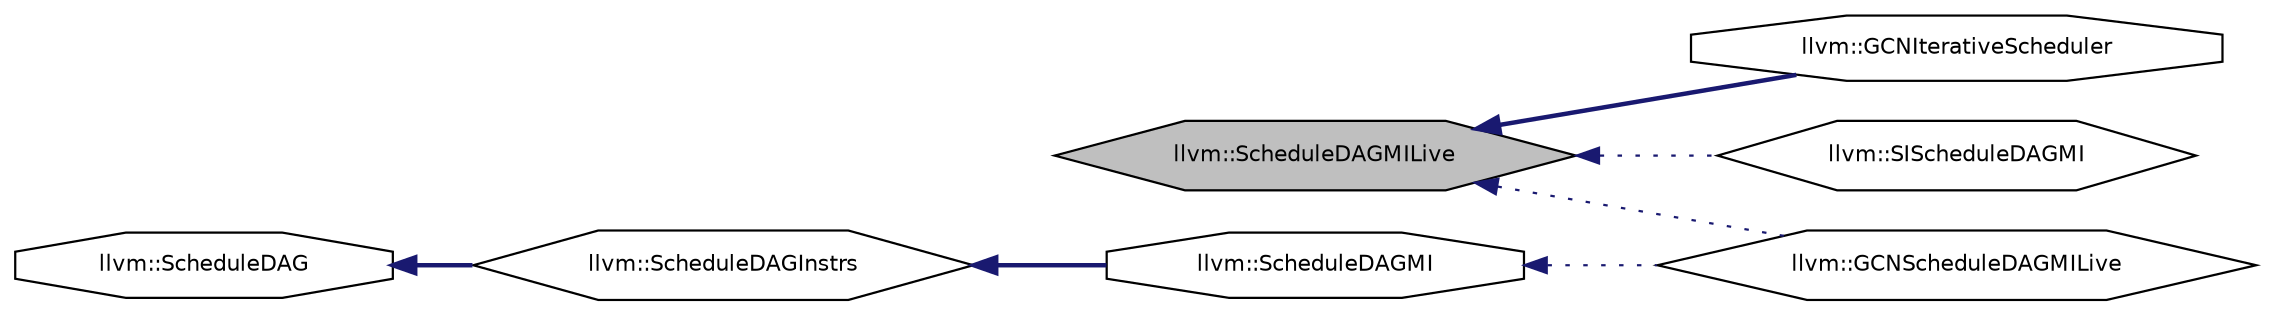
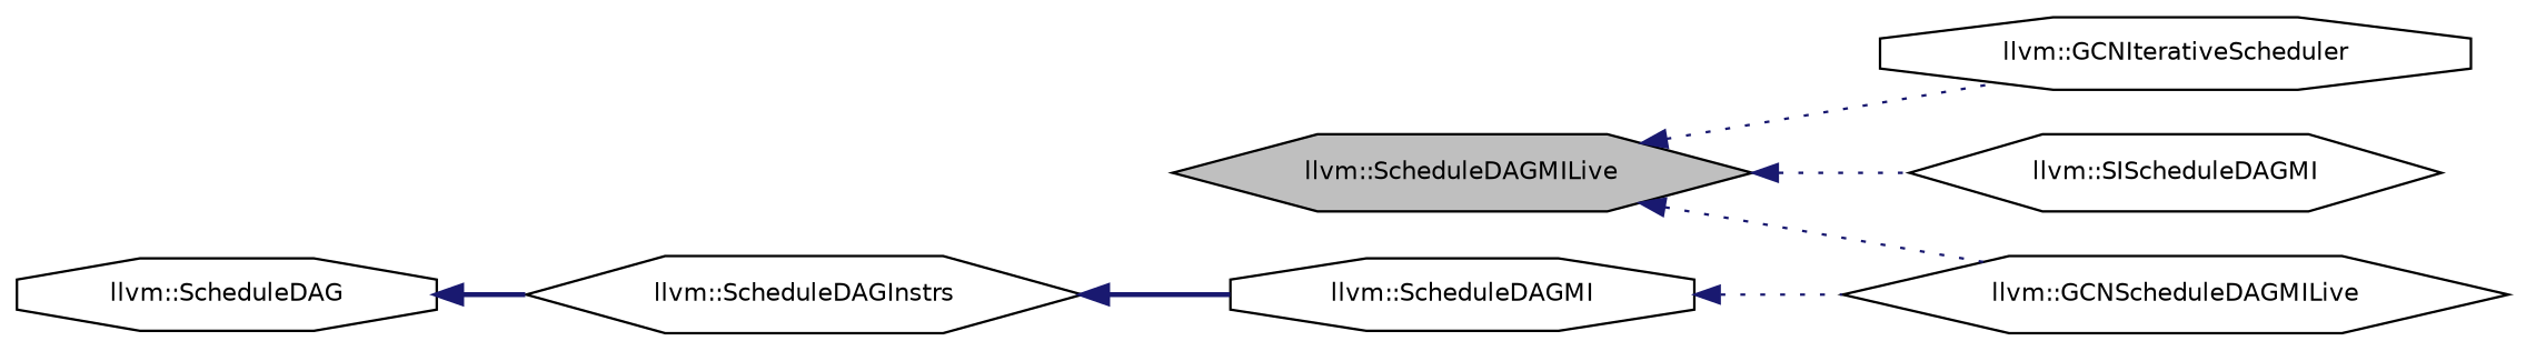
  digraph {
    rankdir=LR
    node [color=black fontname=Helvetica fontsize=10 shape=hexagon]
    edge [color=midnightblue dir=back fontname=Helvetica fontsize=10 labelfontname=Helvetica labelfontsize=10 style=dotted]
    n1 [fillcolor=grey75 fontcolor=black height=0.2 label="llvm::ScheduleDAGMILive" style=filled width=0.4]
    n2 [height=0.2 label="llvm::GCNIterativeScheduler" shape=octagon width=0.4]
    n3 [height=0.2 label="llvm::GCNScheduleDAGMILive" width=0.4]
    n4 [height=0.2 label="llvm::SIScheduleDAGMI" width=0.4]
    n5 [height=0.2 label="llvm::ScheduleDAGMI" shape=octagon width=0.4]
    n6 [height=0.2 label="llvm::ScheduleDAGInstrs" width=0.4]
    n7 [height=0.2 label="llvm::ScheduleDAG" shape=octagon width=0.4]
-   n1 -> n2 [style=bold]
+   n1 -> n2
    n1 -> n3
    n1 -> n4
    n5 -> n3
    n6 -> n5 [style=bold]
    n7 -> n6 [style=bold]
  }
